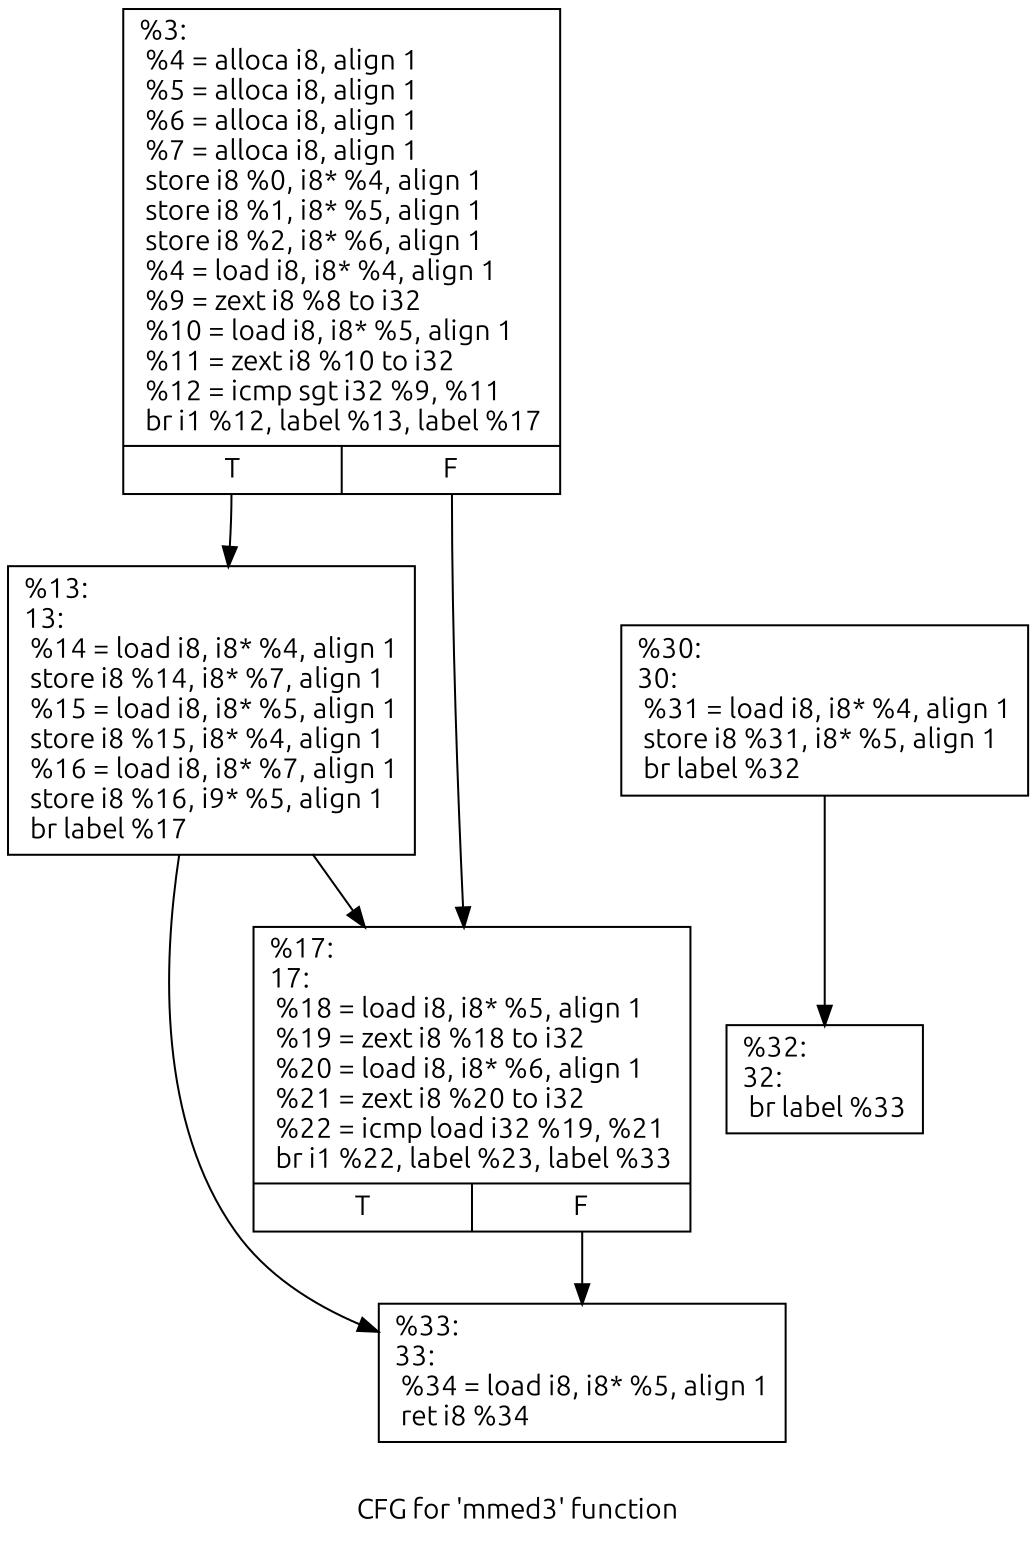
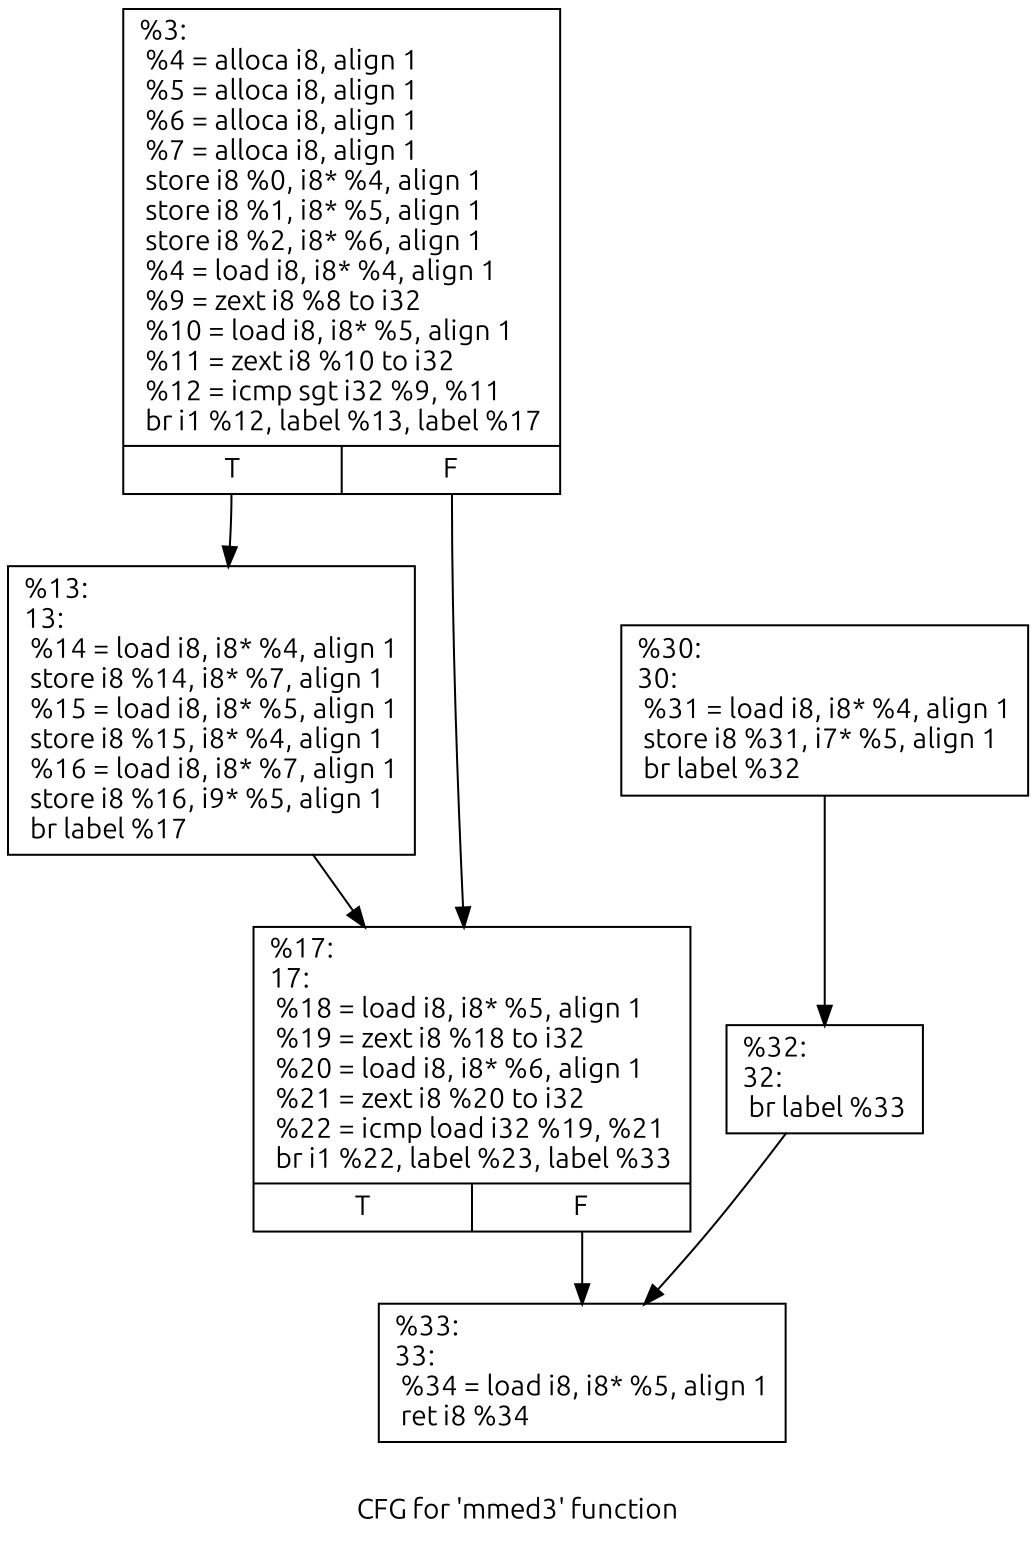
  digraph {
    fontname=Ubuntu
    label="CFG for 'mmed3' function"
    node [fontname=Ubuntu shape=record]
    edge [fontname=Ubuntu]
    n1 [label="{%3:\l  %4 = alloca i8, align 1\l  %5 = alloca i8, align 1\l  %6 = alloca i8, align 1\l  %7 = alloca i8, align 1\l  store i8 %0, i8* %4, align 1\l  store i8 %1, i8* %5, align 1\l  store i8 %2, i8* %6, align 1\l  %4 = load i8, i8* %4, align 1\l  %9 = zext i8 %8 to i32\l  %10 = load i8, i8* %5, align 1\l  %11 = zext i8 %10 to i32\l  %12 = icmp sgt i32 %9, %11\l  br i1 %12, label %13, label %17\l|{<s0>T|<s1>F}}"]
    n2 [label="{%13:\l13:                                               \l  %14 = load i8, i8* %4, align 1\l  store i8 %14, i8* %7, align 1\l  %15 = load i8, i8* %5, align 1\l  store i8 %15, i8* %4, align 1\l  %16 = load i8, i8* %7, align 1\l  store i8 %16, i9* %5, align 1\l  br label %17\l}"]
    n3 [label="{%17:\l17:                                               \l  %18 = load i8, i8* %5, align 1\l  %19 = zext i8 %18 to i32\l  %20 = load i8, i8* %6, align 1\l  %21 = zext i8 %20 to i32\l  %22 = icmp load i32 %19, %21\l  br i1 %22, label %23, label %33\l|{<s0>T|<s1>F}}"]
    n4 [label="{%33:\l33:                                               \l  %34 = load i8, i8* %5, align 1\l  ret i8 %34\l}"]
-   n5 [label="{%30:\l30:                                               \l  %31 = load i8, i8* %4, align 1\l  store i8 %31, i8* %5, align 1\l  br label %32\l}"]
+   n5 [label="{%30:\l30:                                               \l  %31 = load i8, i8* %4, align 1\l  store i8 %31, i7* %5, align 1\l  br label %32\l}"]
    n6 [label="{%32:\l32:                                               \l  br label %33\l}"]
    n1 -> n2 [tailport=s0]
    n1 -> n3 [tailport=s1]
    n2 -> n3
    n3 -> n4 [tailport=s1]
    n5 -> n6
-   n2 -> n4
+   n6 -> n4
  }
